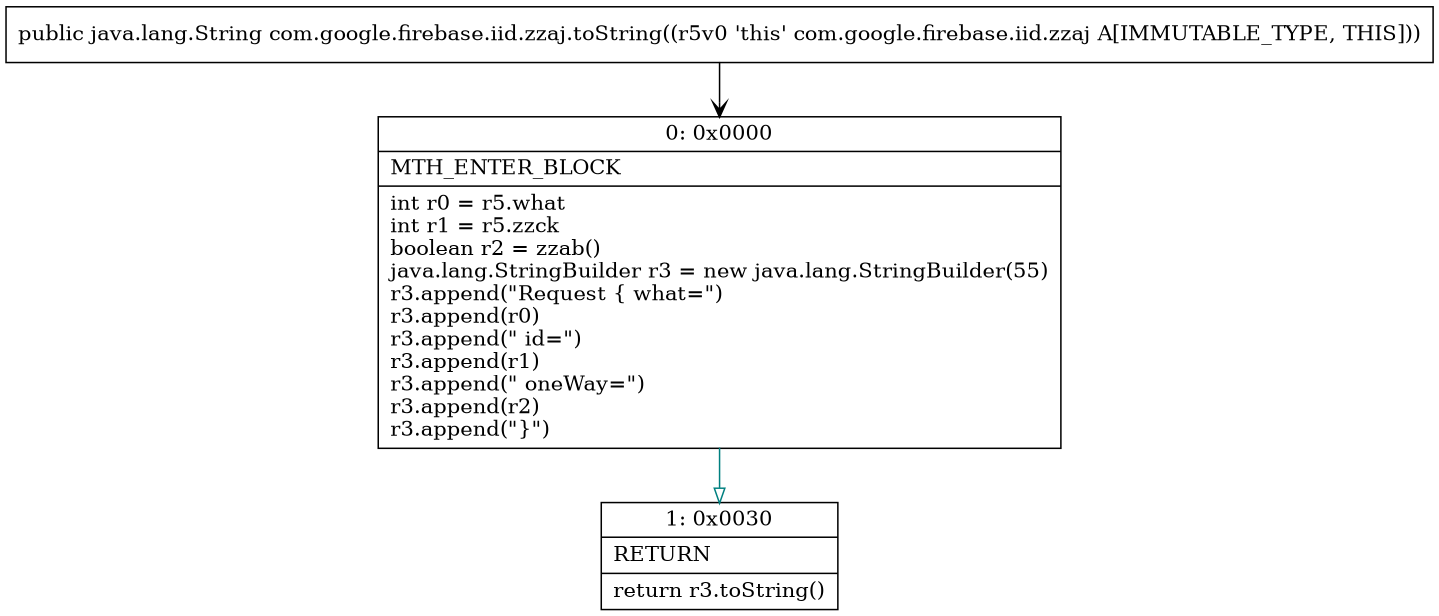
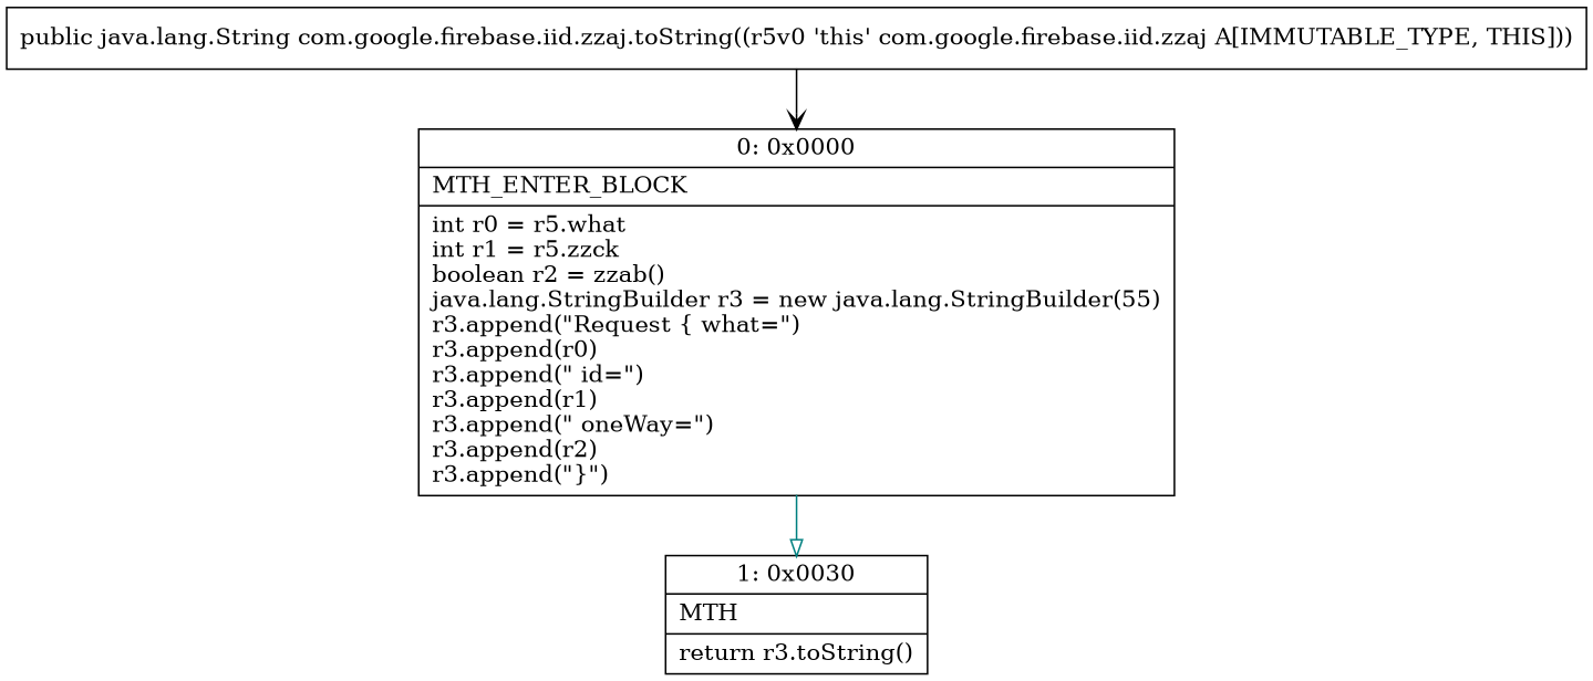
  digraph {
    node [shape=record]
    n1 [label="{0\:\ 0x0000|MTH_ENTER_BLOCK\l|int r0 = r5.what\lint r1 = r5.zzck\lboolean r2 = zzab()\ljava.lang.StringBuilder r3 = new java.lang.StringBuilder(55)\lr3.append(\"Request \{ what=\")\lr3.append(r0)\lr3.append(\" id=\")\lr3.append(r1)\lr3.append(\" oneWay=\")\lr3.append(r2)\lr3.append(\"\}\")\l}"]
-   n2 [label="{1\:\ 0x0030|RETURN\l|return r3.toString()\l}"]
+   n2 [label="{1\:\ 0x0030|MTH\l|return r3.toString()\l}"]
    n3 [label="{public java.lang.String com.google.firebase.iid.zzaj.toString((r5v0 'this' com.google.firebase.iid.zzaj A[IMMUTABLE_TYPE, THIS])) }"]
    n1 -> n2 [color=teal arrowhead=onormal]
    n3 -> n1 [color=black arrowhead=vee]
  }
